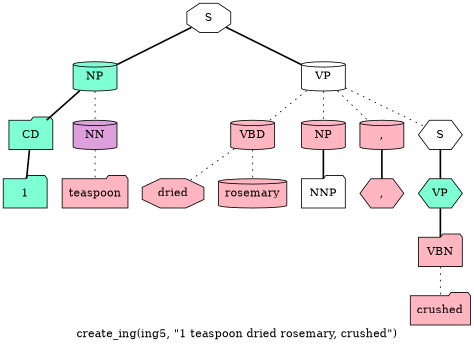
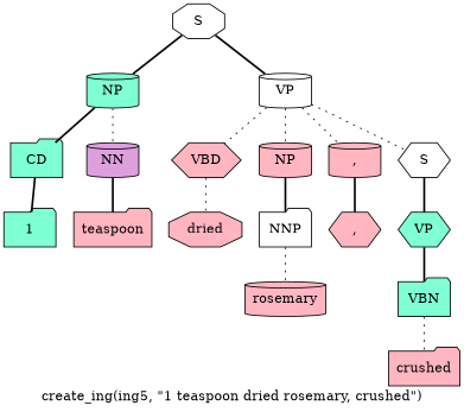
  graph {
    label="create_ing(ing5, \"1 teaspoon dried rosemary, crushed\")"
    node [fillcolor=lightpink shape=cylinder style=filled]
    edge [style=bold]
    n1 [fillcolor=white label=S shape=octagon]
    n2 [fillcolor=aquamarine label=NP]
    n3 [fillcolor=white label=VP]
    n4 [fillcolor=aquamarine label=CD shape=folder]
    n5 [fillcolor=plum label=NN]
-   n6 [label=VBD]
+   n6 [label=VBD shape=hexagon]
    n7 [label=NP]
    n8 [label=","]
    n9 [fillcolor=white label=S shape=hexagon]
    n10 [fillcolor=aquamarine label=1 shape=folder]
    n11 [label=teaspoon shape=folder]
    n12 [label=dried shape=octagon]
    n13 [fillcolor=white label=NNP shape=folder]
    n14 [label="," shape=hexagon]
    n15 [fillcolor=aquamarine label=VP shape=hexagon]
    n16 [label=rosemary]
-   n17 [label=VBN shape=folder]
+   n17 [fillcolor=aquamarine label=VBN shape=folder]
    n18 [label=crushed shape=folder]
    n1 -- n2
    n1 -- n3
    n2 -- n4
    n2 -- n5 [style=dotted]
    n3 -- n6 [style=dotted]
    n3 -- n7 [style=dotted]
    n3 -- n8 [style=dotted]
    n3 -- n9 [style=dotted]
    n4 -- n10
-   n5 -- n11 [style=dotted]
+   n5 -- n11
    n6 -- n12 [style=dotted]
    n7 -- n13
    n8 -- n14
    n9 -- n15
-   n6 -- n16 [style=dotted]
+   n13 -- n16 [style=dotted]
    n15 -- n17
    n17 -- n18 [style=dotted]
  }
